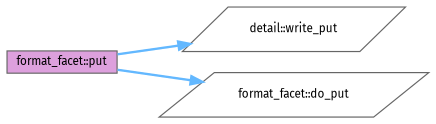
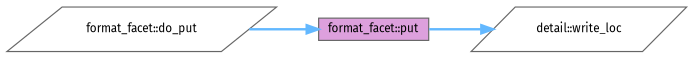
  digraph {
    fontname="Fira Sans"
    rankdir=LR
    node [color=grey40 fillcolor=white fontname="Fira Sans" fontsize=10 shape=parallelogram style=filled]
    edge [color=steelblue1 fontname="Fira Sans" fontsize=10 labelfontname=Helvetica labelfontsize=10 style=bold]
-   n1 [color=gray40 fontcolor=black height=0.2 label="detail::write_put" width=0.4]
+   n1 [color=gray40 fontcolor=black height=0.2 label="detail::write_loc" width=0.4]
    n2 [fillcolor=plum height=0.2 label="format_facet::put" shape=box width=0.4]
    n3 [height=0.2 label="format_facet::do_put" width=0.4]
    n2 -> n1
-   n2 -> n3
+   n3 -> n2
  }
